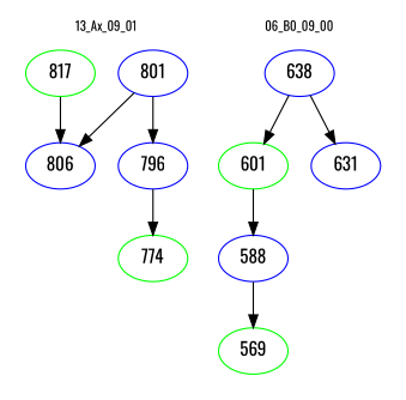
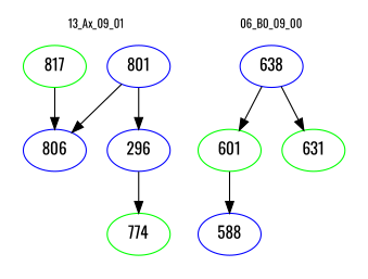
  digraph {
    fontname=Oswald
    node [color=blue fontname=Oswald]
    edge [color=black fontname=Oswald]
    n1 [label=801]
-   n2 [label=796]
+   n2 [label=296]
    n3 [label=806]
    n4 [color=green label=774]
    n5 [color=green label=817]
    n6 [color=green label=601]
    n7 [label=588]
    n8 [label=638]
-   n9 [color=green label=569]
-   n10 [label=631]
+   n10 [color=green label=631]
    subgraph cluster_1 {
      color=white
      fontsize=10
      label="13_Ax_09_01"
      n1
      n2
      n3
      n4
      n5
    }
    subgraph cluster_2 {
      color=white
      fontsize=10
      label="06_B0_09_00"
      n6
      n7
      n8
-     n9
      n10
    }
    n1 -> n2
    n1 -> n3
    n2 -> n4
    n5 -> n3
    n6 -> n7
-   n7 -> n9
    n8 -> n6
    n8 -> n10
  }
